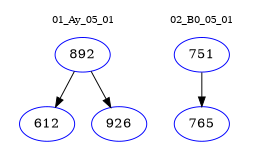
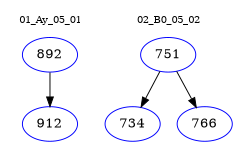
  digraph {
    node [color=blue]
    edge [color=black]
    n1 [label=892]
-   n2 [label=612]
-   n3 [label=926]
+   n2 [label=912]
    n4 [label=751]
-   n6 [label=765]
+   n5 [label=734]
+   n6 [label=766]
    subgraph cluster_1 {
      color=white
      fontsize=10
      label="01_Ay_05_01"
      n1
      n2
-     n3
    }
    subgraph cluster_2 {
      color=white
      fontsize=10
-     label="02_B0_05_01"
+     label="02_B0_05_02"
      n4
+     n5
      n6
    }
    n1 -> n2
-   n1 -> n3
+   n4 -> n5
    n4 -> n6
  }
